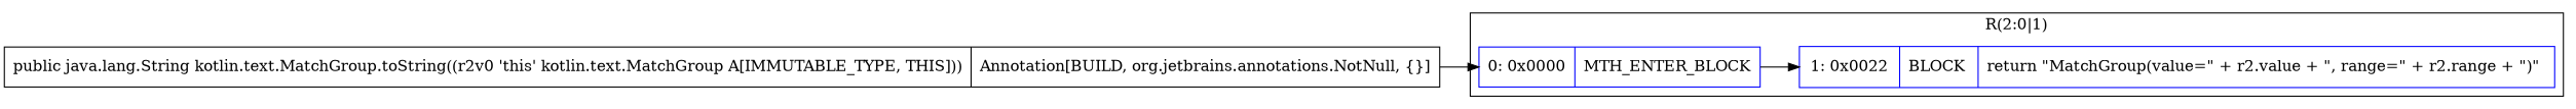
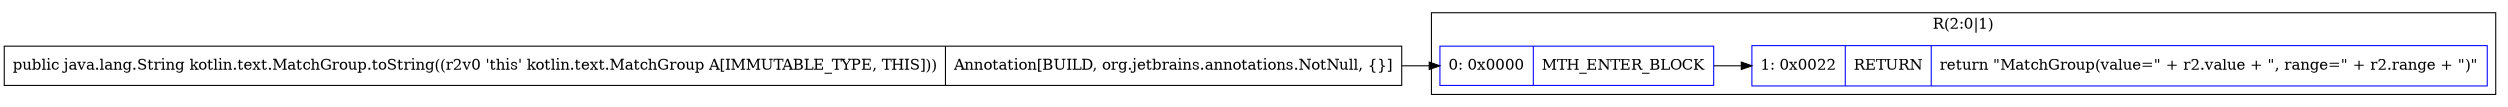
  digraph {
    rankdir=LR
    node [color=blue shape=record]
    n1 [label="{0\:\ 0x0000|MTH_ENTER_BLOCK\l}"]
-   n2 [label="{1\:\ 0x0022|BLOCK\l|return \"MatchGroup(value=\" + r2.value + \", range=\" + r2.range + \")\"\l}"]
+   n2 [label="{1\:\ 0x0022|RETURN\l|return \"MatchGroup(value=\" + r2.value + \", range=\" + r2.range + \")\"\l}"]
    n3 [label="{public java.lang.String kotlin.text.MatchGroup.toString((r2v0 'this' kotlin.text.MatchGroup A[IMMUTABLE_TYPE, THIS]))  | Annotation[BUILD, org.jetbrains.annotations.NotNull, \{\}]\l}" color=""]
    subgraph cluster_1 {
      label="R(2:0|1)"
      n1
      n2
    }
    n1 -> n2
    n3 -> n1
  }
